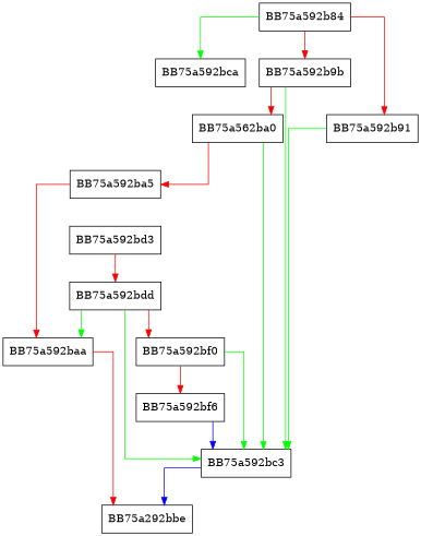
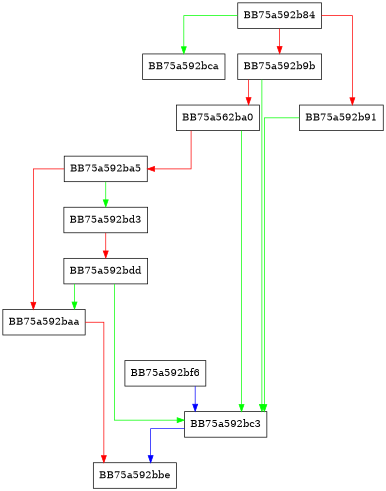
  digraph {
    splines=ortho
    node [shape=box]
    edge [color=red]
    BB75a592b84
    BB75a592bca
    BB75a592b91
    BB75a592b9b
    BB75a592bc3
-   BB75a592bbe [label=BB75a292bbe]
+   BB75a592bbe
    n7 [label=BB75a562ba0]
    BB75a592ba5
    BB75a592bd3
    BB75a592baa
    BB75a592bdd
-   BB75a592bf0
    BB75a592bf6
    BB75a592b84 -> BB75a592bca [color=green]
    BB75a592b84 -> BB75a592b91
    BB75a592b84 -> BB75a592b9b
    BB75a592b91 -> BB75a592bc3 [color=green]
    BB75a592b9b -> BB75a592bc3 [color=green]
    BB75a592b9b -> n7
    BB75a592bc3 -> BB75a592bbe [color=blue]
    n7 -> BB75a592bc3 [color=green]
    n7 -> BB75a592ba5
+   BB75a592ba5 -> BB75a592bd3 [color=green]
    BB75a592ba5 -> BB75a592baa
    BB75a592bd3 -> BB75a592bdd
    BB75a592baa -> BB75a592bbe
    BB75a592bdd -> BB75a592bc3 [color=green]
    BB75a592bdd -> BB75a592baa [color=green]
-   BB75a592bdd -> BB75a592bf0
-   BB75a592bf0 -> BB75a592bc3 [color=green]
-   BB75a592bf0 -> BB75a592bf6
    BB75a592bf6 -> BB75a592bc3 [color=blue]
  }
